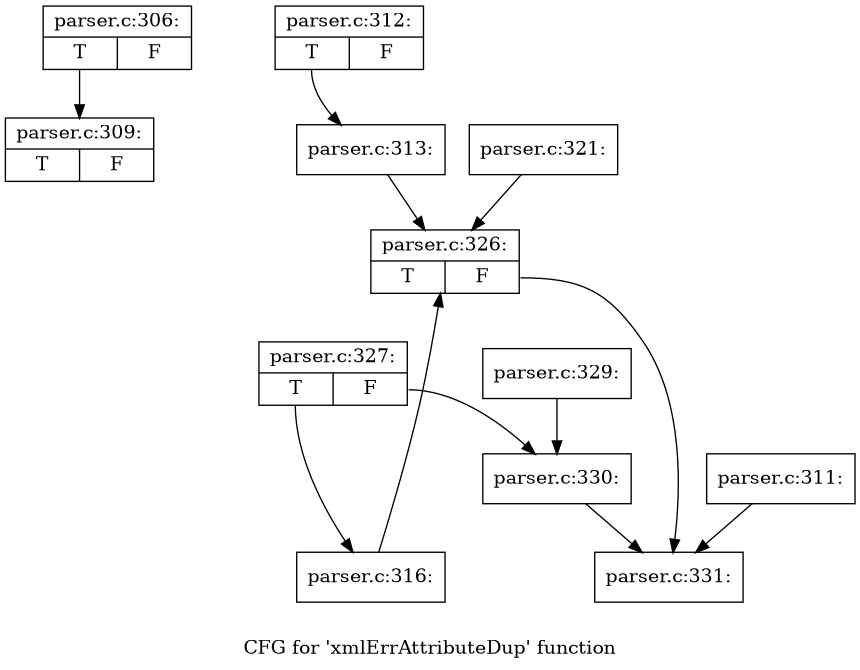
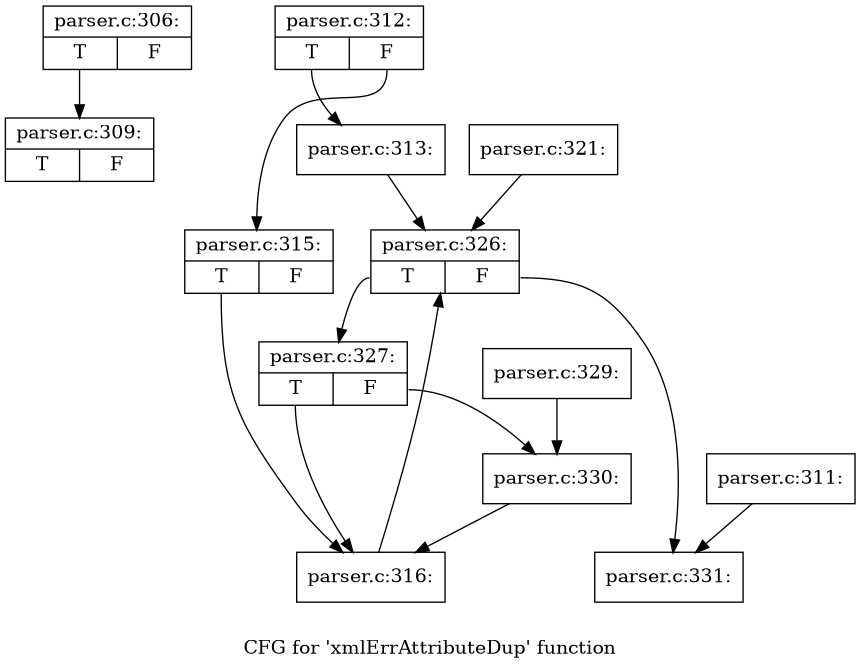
  digraph {
    label="CFG for 'xmlErrAttributeDup' function"
    node [shape=record]
    edge [tailport=s0]
    n1 [label="{parser.c:306:|{<s0>T|<s1>F}}"]
    n2 [label="{parser.c:309:|{<s0>T|<s1>F}}"]
    n3 [label="{parser.c:312:|{<s0>T|<s1>F}}"]
    n4 [label="{parser.c:313:}"]
+   n5 [label="{parser.c:315:|{<s0>T|<s1>F}}"]
    n6 [label="{parser.c:326:|{<s0>T|<s1>F}}"]
    n7 [label="{parser.c:316:}"]
    n8 [label="{parser.c:311:}"]
    n9 [label="{parser.c:331:}"]
    n10 [label="{parser.c:321:}"]
    n11 [label="{parser.c:327:|{<s0>T|<s1>F}}"]
    n12 [label="{parser.c:330:}"]
    n13 [label="{parser.c:329:}"]
    n1 -> n2
    n3 -> n4
+   n3 -> n5 [tailport=s1]
    n4 -> n6
+   n5 -> n7
    n6 -> n9 [tailport=s1]
+   n6 -> n11
    n7 -> n6
    n8 -> n9
    n10 -> n6
    n11 -> n7
    n11 -> n12 [tailport=s1]
-   n12 -> n9
+   n12 -> n7
    n13 -> n12
  }
